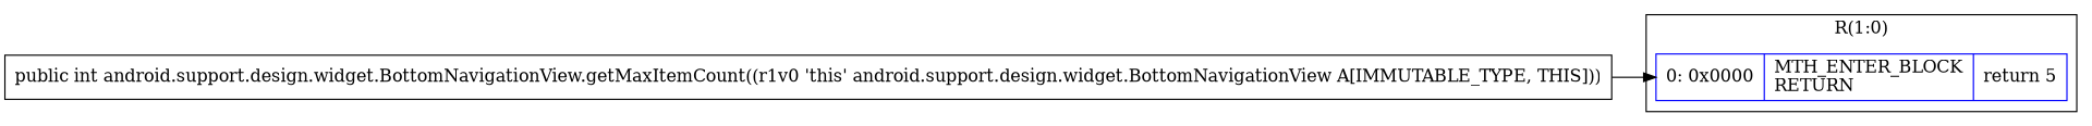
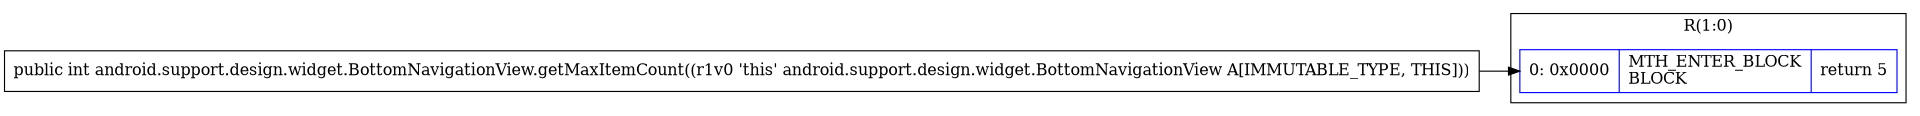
  digraph {
    rankdir=LR
    node [shape=record]
-   n1 [color=blue label="{0\:\ 0x0000|MTH_ENTER_BLOCK\lRETURN\l|return 5\l}"]
+   n1 [color=blue label="{0\:\ 0x0000|MTH_ENTER_BLOCK\lBLOCK\l|return 5\l}"]
    n2 [label="{public int android.support.design.widget.BottomNavigationView.getMaxItemCount((r1v0 'this' android.support.design.widget.BottomNavigationView A[IMMUTABLE_TYPE, THIS])) }"]
    subgraph cluster_1 {
      label="R(1:0)"
      n1
    }
    n2 -> n1
  }
